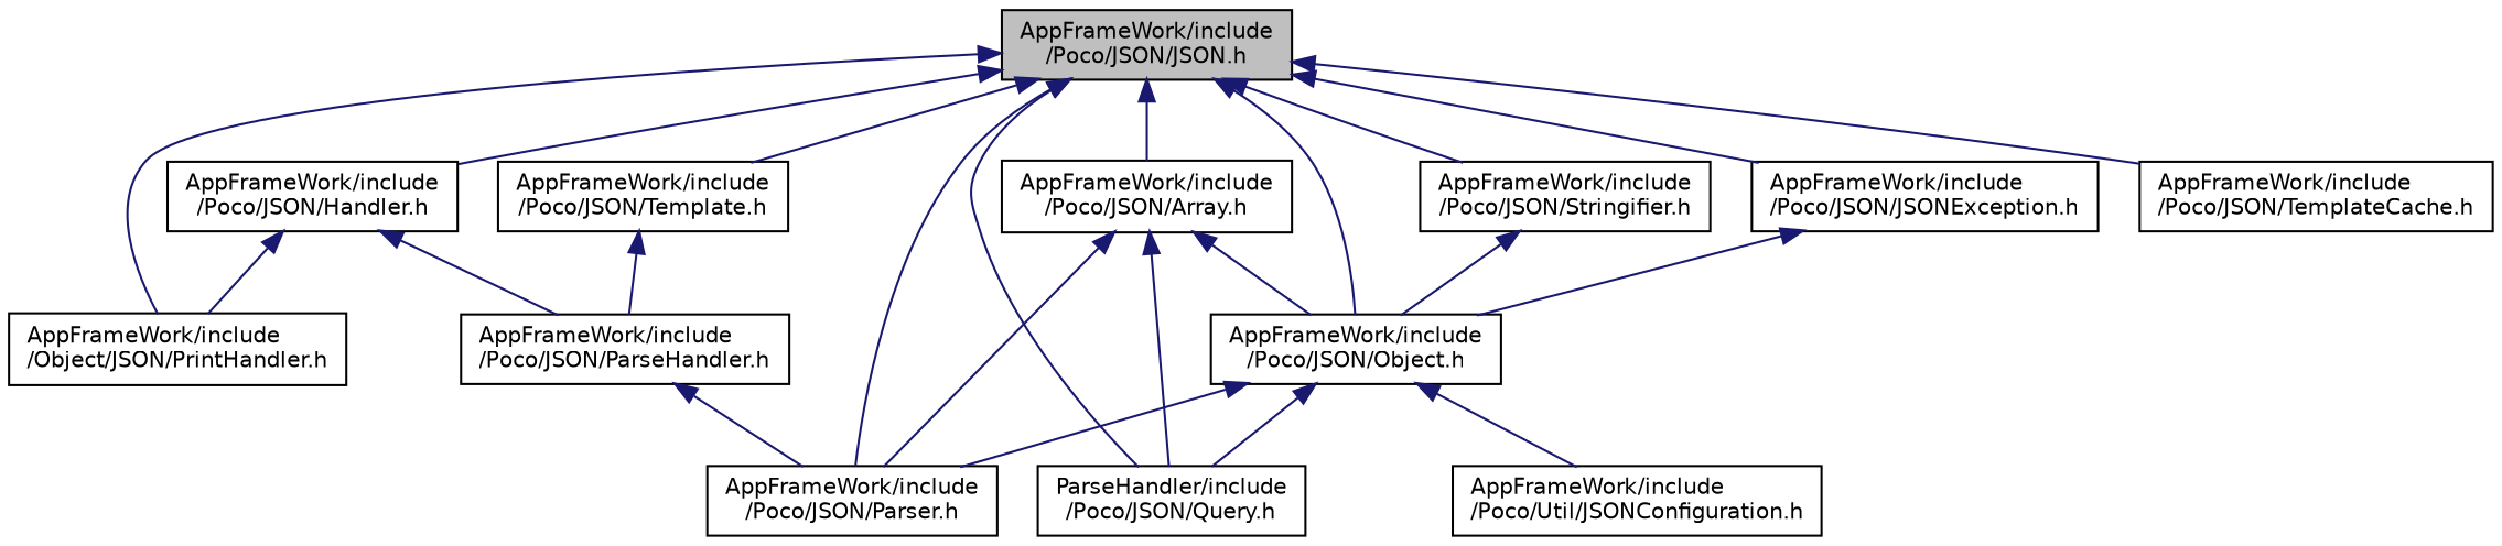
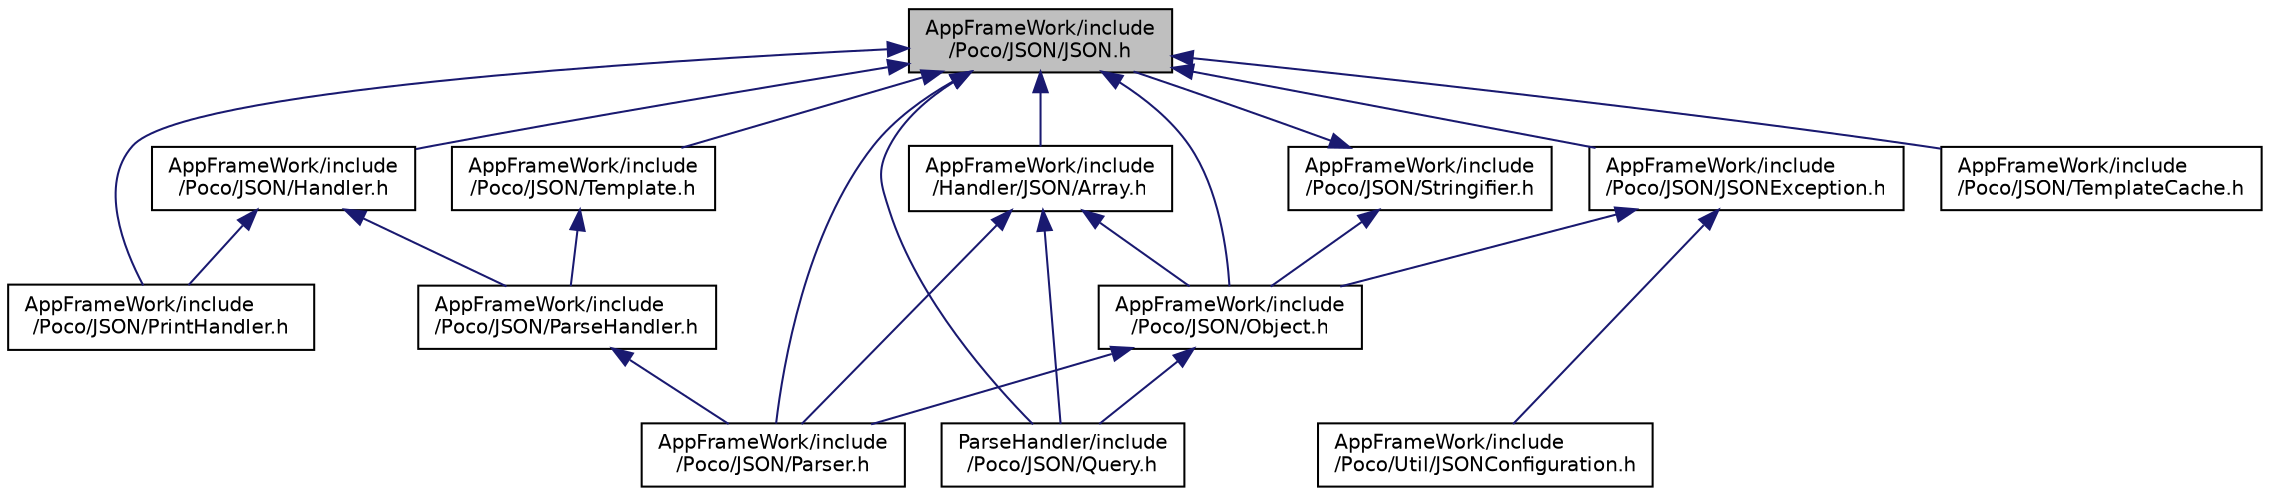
  digraph {
    node [color=black fillcolor=white fontname=Helvetica fontsize=10 shape=record style=filled]
    edge [color=midnightblue dir=back fontname=Helvetica fontsize=10 labelfontname=Helvetica labelfontsize=10 style=solid]
    n1 [fillcolor=grey75 fontcolor=black height=0.2 label="AppFrameWork/include\l/Poco/JSON/JSON.h" width=0.4]
-   n2 [height=0.2 label="AppFrameWork/include\l/Poco/JSON/Array.h" width=0.4]
+   n2 [height=0.2 label="AppFrameWork/include\l/Handler/JSON/Array.h" width=0.4]
    n3 [height=0.2 label="AppFrameWork/include\l/Poco/JSON/Object.h" width=0.4]
    n4 [height=0.2 label="AppFrameWork/include\l/Poco/JSON/Parser.h" width=0.4]
    n5 [height=0.2 label="ParseHandler/include\l/Poco/JSON/Query.h" width=0.4]
    n6 [height=0.2 label="AppFrameWork/include\l/Poco/JSON/Handler.h" width=0.4]
-   n7 [height=0.2 label="AppFrameWork/include\l/Object/JSON/PrintHandler.h" width=0.4]
+   n7 [height=0.2 label="AppFrameWork/include\l/Poco/JSON/PrintHandler.h" width=0.4]
    n8 [height=0.2 label="AppFrameWork/include\l/Poco/JSON/JSONException.h" width=0.4]
    n9 [height=0.2 label="AppFrameWork/include\l/Poco/JSON/Stringifier.h" width=0.4]
    n10 [height=0.2 label="AppFrameWork/include\l/Poco/JSON/Template.h" width=0.4]
    n11 [height=0.2 label="AppFrameWork/include\l/Poco/JSON/TemplateCache.h" width=0.4]
    n12 [height=0.2 label="AppFrameWork/include\l/Poco/Util/JSONConfiguration.h" width=0.4]
    n13 [height=0.2 label="AppFrameWork/include\l/Poco/JSON/ParseHandler.h" width=0.4]
    n1 -> n2
    n1 -> n3
    n1 -> n4
    n1 -> n5
    n1 -> n6
    n1 -> n7
    n1 -> n8
-   n1 -> n9
+   n9 -> n1
    n1 -> n10
    n1 -> n11
    n2 -> n3
    n2 -> n4
    n2 -> n5
    n3 -> n4
    n3 -> n5
-   n3 -> n12
+   n8 -> n12
    n6 -> n7
    n6 -> n13
    n8 -> n3
    n9 -> n3
    n10 -> n13
    n13 -> n4
  }
